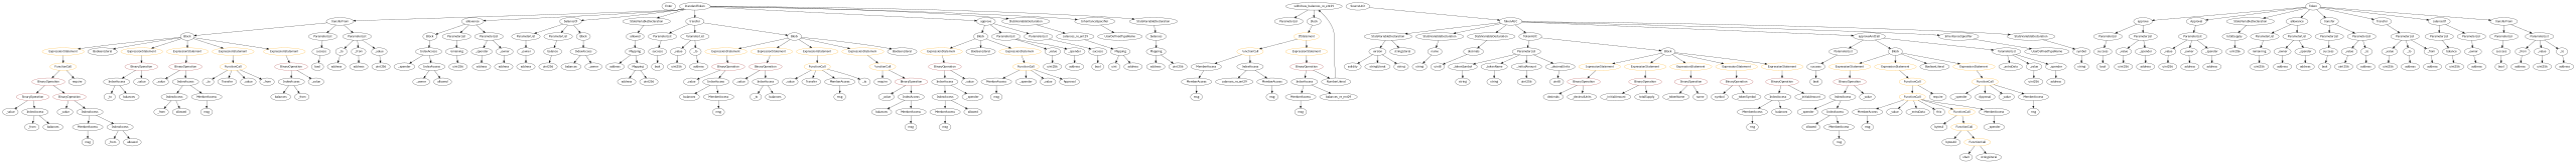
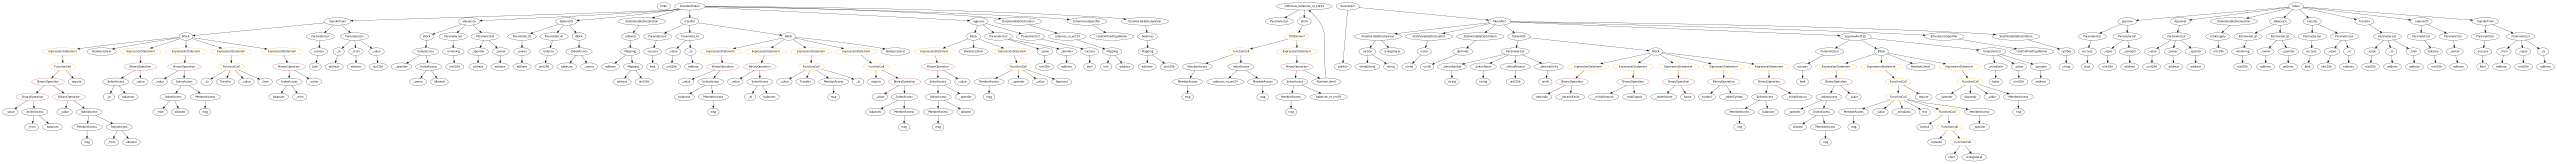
  strict digraph {
    fontname="IBM Plex Sans"
    node [fontname="IBM Plex Sans" color=black]
    edge [fontname="IBM Plex Sans"]
    Enter [height=0.5 width=0.83628 color=""]
    n2 [height=0.5 label=StandardToken width=1.8897]
    n3 [height=0.5 label=transferFrom width=1.6402]
    n4 [height=0.5 label=allowance width=1.3076]
    n5 [height=0.5 label=balanceOf width=1.3491]
    n6 [height=0.5 label=StateVariableDeclaration width=2.8184]
    n7 [height=0.5 label=transfer width=1.0719]
    n8 [height=0.5 label=approve width=1.1412]
    n9 [height=0.5 label=StateVariableDeclaration width=2.8184]
    n10 [height=0.5 label=InheritanceSpecifier width=2.3333]
    n11 [height=0.5 label=StateVariableDeclaration width=2.8184]
    n12 [height=0.5 label=Block width=0.90558]
    n13 [height=0.5 label=ParameterList width=1.7095]
    n14 [height=0.5 label=ParameterList width=1.7095]
    n15 [height=0.5 label=Block width=0.90558]
    n16 [height=0.5 label=ParameterList width=1.7095]
    n17 [height=0.5 label=ParameterList width=1.7095]
    n18 [height=0.5 label=withdraw_balances_re_ent29 width=3.2897]
    n19 [height=0.5 label=ParameterList width=1.7095]
    n20 [height=0.5 label=Block width=0.90558]
    n21 [height=0.5 label=ParameterList width=1.7095]
    n22 [height=0.5 label=ParameterList width=1.7095]
    n23 [height=0.5 label=Block width=0.90558]
    n24 [height=0.5 label=allowed width=1.0858]
    n25 [height=0.5 label=ParameterList width=1.7095]
    n26 [height=0.5 label=ParameterList width=1.7095]
    n27 [height=0.5 label=Block width=0.90558]
    n28 [height=0.5 label=Block width=0.90558]
    n29 [height=0.5 label=ParameterList width=1.7095]
    n30 [height=0.5 label=ParameterList width=1.7095]
    n31 [height=0.5 label=balances_re_ent29 width=2.2085]
    n32 [height=0.5 label=UserDefinedTypeName width=2.7214]
    n33 [height=0.5 label=balances width=1.1828]
    n34 [color=orange height=0.5 label=ExpressionStatement width=2.458]
    n35 [height=0.5 label=BooleanLiteral width=1.7788]
    n36 [color=orange height=0.5 label=ExpressionStatement width=2.458]
    n37 [color=orange height=0.5 label=ExpressionStatement width=2.458]
    n38 [color=orange height=0.5 label=ExpressionStatement width=2.458]
    n39 [color=orange height=0.5 label=ExpressionStatement width=2.458]
    n40 [height=0.5 label=success width=1.1135]
    n41 [height=0.5 label=_to width=0.75]
    n42 [height=0.5 label=_from width=0.93331]
    n43 [height=0.5 label=_value width=0.96103]
    n44 [height=0.5 label=IndexAccess width=1.6402]
    n45 [height=0.5 label=remaining width=1.2798]
    n46 [height=0.5 label=_spender width=1.2521]
    n47 [height=0.5 label=_owner width=1.0719]
    n48 [color=orange height=0.5 label=IfStatement width=1.4739]
    n49 [height=0.5 label=_owner width=1.0719]
    n50 [height=0.5 label=balance width=1.0719]
    n51 [height=0.5 label=IndexAccess width=1.6402]
    n52 [height=0.5 label=Mapping width=1.2105]
    n53 [height=0.5 label=success width=1.1135]
    n54 [height=0.5 label=_value width=0.96103]
    n55 [height=0.5 label=_to width=0.75]
    n56 [color=orange height=0.5 label=ExpressionStatement width=2.458]
    n57 [color=orange height=0.5 label=ExpressionStatement width=2.458]
    n58 [color=orange height=0.5 label=ExpressionStatement width=2.458]
    n59 [color=orange height=0.5 label=ExpressionStatement width=2.458]
    n60 [height=0.5 label=BooleanLiteral width=1.7788]
    n61 [color=orange height=0.5 label=ExpressionStatement width=2.458]
    n62 [height=0.5 label=BooleanLiteral width=1.7788]
    n63 [color=orange height=0.5 label=ExpressionStatement width=2.458]
    n64 [height=0.5 label=_value width=0.96103]
    n65 [height=0.5 label=_spender width=1.2521]
    n66 [height=0.5 label=success width=1.1135]
    n67 [height=0.5 label=Mapping width=1.2105]
    n68 [height=0.5 label=Mapping width=1.2105]
    n69 [height=0.5 label=_owner width=1.0719]
    n70 [height=0.5 label=IndexAccess width=1.6402]
    n71 [height=0.5 label=IndexAccess width=1.6402]
    n72 [height=0.5 label=_spender width=1.2521]
    n73 [height=0.5 label=MemberAccess width=1.9174]
    n74 [height=0.5 label=allowed width=1.0858]
    n75 [height=0.5 label=msg width=0.75]
    n76 [height=0.5 label=address width=1.0996]
    n77 [height=0.5 label=uint width=0.75]
    n78 [height=0.5 label=address width=1.0996]
    n79 [height=0.5 label=IndexAccess width=1.6402]
    n80 [height=0.5 label=allowed width=1.0858]
    n81 [height=0.5 label=MemberAccess width=1.9174]
    n82 [height=0.5 label=msg width=0.75]
    n83 [height=0.5 label=uint256 width=1.0442]
    n84 [color=brown height=0.5 label=BinaryOperation width=1.9867]
    n85 [height=0.5 label=_value width=0.96103]
    n86 [height=0.5 label=IndexAccess width=1.6402]
    n87 [height=0.5 label=_to width=0.75]
    n88 [height=0.5 label=balances width=1.1828]
    n89 [height=0.5 label=this width=0.75]
    n90 [height=0.5 label=msg width=0.75]
    n91 [height=0.5 label=uint256 width=1.0442]
    n92 [height=0.5 label=uint256 width=1.0442]
    n93 [height=0.5 label=msg width=0.75]
    n94 [color=brown height=0.5 label=BinaryOperation width=1.9867]
    n95 [height=0.5 label=_value width=0.96103]
    n96 [height=0.5 label=IndexAccess width=1.6402]
    n97 [height=0.5 label=balances width=1.1828]
    n98 [height=0.5 label=MemberAccess width=1.9174]
    n99 [color=orange height=0.5 label=FunctionCall width=1.6125]
    n100 [color=brown height=0.5 label=BinaryOperation width=1.9867]
    n101 [color=brown height=0.5 label=BinaryOperation width=1.9867]
    n102 [color=orange height=0.5 label=FunctionCall width=1.6125]
    n103 [color=brown height=0.5 label=BinaryOperation width=1.9867]
    n104 [height=0.5 label=bool width=0.76697]
    n105 [height=0.5 label=address width=1.0996]
    n106 [height=0.5 label=address width=1.0996]
    n107 [height=0.5 label=uint256 width=1.0442]
    n108 [height=0.5 label=_value width=0.96103]
    n109 [color=orange height=0.5 label=FunctionCall width=1.6125]
    n110 [height=0.5 label=bytes4 width=0.97489]
    n111 [color=orange height=0.5 label=FunctionCall width=1.6125]
    n112 [height=0.5 label=bytes42 width=1.0996]
    n113 [color=orange height=0.5 label=FunctionCall width=1.6125]
    n114 [height=0.5 label=sha3 width=0.76697]
    n115 [height=0.5 label=stringLiteral width=1.5016]
    n116 [height=0.5 label=_from width=0.93331]
    n117 [height=0.5 label=ParameterList width=1.7095]
    n118 [height=0.5 label=success width=1.1135]
    n119 [height=0.5 label=bool width=0.76697]
    n120 [height=0.5 label=address width=1.0996]
    n121 [height=0.5 label=Mapping width=1.2105]
    n122 [height=0.5 label=address width=1.0996]
    n123 [height=0.5 label=uint256 width=1.0442]
    n124 [height=0.5 label=_value width=0.96103]
    n125 [height=0.5 label=_value width=0.96103]
    n126 [height=0.5 label=_from width=0.93331]
    n127 [height=0.5 label=_to width=0.75]
    n128 [height=0.5 label=address width=1.0996]
    n129 [height=0.5 label=ParameterList width=1.7095]
    n130 [height=0.5 label=_tokenSymbol width=1.8065]
    n131 [height=0.5 label=_tokenName width=1.5986]
    n132 [height=0.5 label=_initialAmount width=1.7927]
    n133 [height=0.5 label=_decimalUnits width=1.765]
    n134 [height=0.5 label=string width=0.864]
    n135 [height=0.5 label=string width=0.864]
    n136 [height=0.5 label=uint8 width=0.7947]
    n137 [height=0.5 label=uint256 width=1.0442]
    n138 [height=0.5 label=decimals width=1.1967]
    n139 [height=0.5 label=uint8 width=0.7947]
    n140 [height=0.5 label=MemberAccess width=1.9174]
    n141 [height=0.5 label=msg width=0.75]
    n142 [height=0.5 label=_spender width=1.2521]
    n143 [height=0.5 label=IndexAccess width=1.6402]
    n144 [height=0.5 label=IndexAccess width=1.6402]
    n145 [height=0.5 label=MemberAccess width=1.9174]
    n146 [height=0.5 label=allowed width=1.0858]
    n147 [height=0.5 label=msg width=0.75]
    n148 [height=0.5 label=MemberAccess width=1.9174]
    n149 [color=orange height=0.5 label=ExpressionStatement width=2.458]
    n150 [color=brown height=0.5 label=BinaryOperation width=1.9867]
    n151 [height=0.5 label=IndexAccess width=1.6402]
    n152 [height=0.5 label=_initialAmount width=1.7927]
    n153 [height=0.5 label=MemberAccess width=1.9174]
    n154 [height=0.5 label=balances width=1.1828]
    n155 [height=0.5 label=_extraData width=1.4046]
+   n156 [height=0.5 label=bytes width=0.85014]
    n157 [height=0.5 label=MemberAccess width=1.9174]
    n158 [height=0.5 label=msg width=0.75]
    n159 [height=0.5 label=Block width=0.90558]
    n160 [color=orange height=0.5 label=ExpressionStatement width=2.458]
    n161 [color=orange height=0.5 label=ExpressionStatement width=2.458]
    n162 [color=orange height=0.5 label=ExpressionStatement width=2.458]
    n163 [color=orange height=0.5 label=ExpressionStatement width=2.458]
    n164 [color=brown height=0.5 label=BinaryOperation width=1.9867]
    n165 [color=brown height=0.5 label=BinaryOperation width=1.9867]
    n166 [color=brown height=0.5 label=BinaryOperation width=1.9867]
    n167 [color=brown height=0.5 label=BinaryOperation width=1.9867]
    n168 [height=0.5 label=decimals width=1.1967]
    n169 [height=0.5 label=_decimalUnits width=1.765]
    n170 [height=0.5 label=_initialAmount width=1.7927]
    n171 [height=0.5 label=totalSupply width=1.4739]
    n172 [height=0.5 label=_tokenName width=1.5986]
    n173 [height=0.5 label=name width=0.83628]
    n174 [height=0.5 label=symbol width=1.0581]
    n175 [height=0.5 label=_tokenSymbol width=1.8065]
    n176 [height=0.5 label=balances width=1.1828]
    n177 [height=0.5 label=version width=1.0442]
    n178 [height=0.5 label=string width=0.864]
    n179 [height=0.5 label=stringLiteral width=1.5016]
    n180 [height=0.5 label=_to width=0.75]
    n181 [height=0.5 label=IndexAccess width=1.6402]
    n182 [height=0.5 label=balances width=1.1828]
    n183 [height=0.5 label=_from width=0.93331]
    n184 [height=0.5 label=MemberAccess width=1.9174]
    n185 [height=0.5 label=msg width=0.75]
    n186 [height=0.5 label=address width=1.0996]
    n187 [color=brown height=0.5 label=BinaryOperation width=1.9867]
    n188 [color=orange height=0.5 label=FunctionCall width=1.6125]
    n189 [height=0.5 label=_value width=0.96103]
    n190 [height=0.5 label=_spender width=1.2521]
    n191 [height=0.5 label=_value width=0.96103]
    n192 [height=0.5 label=Approval width=1.266]
    n193 [color=brown height=0.5 label=BinaryOperation width=1.9867]
    n194 [height=0.5 label=IndexAccess width=1.6402]
    n195 [height=0.5 label=_value width=0.96103]
    n196 [height=0.5 label=_spender width=1.2521]
    n197 [height=0.5 label=InheritanceSpecifier width=2.3333]
    n198 [height=0.5 label=UserDefinedTypeName width=2.7214]
    n199 [height=0.5 label=require width=1.0026]
    n200 [height=0.5 label=_spender width=1.2521]
    n201 [height=0.5 label=address width=1.0996]
    n202 [height=0.5 label=address width=1.0996]
    n203 [height=0.5 label=uint256 width=1.0442]
    n204 [height=0.5 label=address width=1.0996]
    n205 [height=0.5 label=address width=1.0996]
    n206 [height=0.5 label=address width=1.0996]
    n207 [height=0.5 label=ParameterList width=1.7095]
    n208 [height=0.5 label=_value width=0.96103]
    n209 [height=0.5 label=_owner width=1.0719]
    n210 [height=0.5 label=_spender width=1.2521]
    n211 [height=0.5 label=uint256 width=1.0442]
    n212 [height=0.5 label=address width=1.0996]
    n213 [height=0.5 label=approve width=1.1412]
    n214 [height=0.5 label=ParameterList width=1.7095]
    n215 [height=0.5 label=ParameterList width=1.7095]
    n216 [height=0.5 label=success width=1.1135]
    n217 [height=0.5 label=_value width=0.96103]
    n218 [height=0.5 label=_spender width=1.2521]
    n219 [height=0.5 label=bool width=0.76697]
    n220 [height=0.5 label=uint256 width=1.0442]
    n221 [height=0.5 label=address width=1.0996]
    n222 [color=brown height=0.5 label=BinaryOperation width=1.9867]
    n223 [color=brown height=0.5 label=BinaryOperation width=1.9867]
    n224 [color=brown height=0.5 label=BinaryOperation width=1.9867]
    n225 [height=0.5 label=_value width=0.96103]
    n226 [height=0.5 label=IndexAccess width=1.6402]
    n227 [height=0.5 label=_value width=0.96103]
    n228 [height=0.5 label=IndexAccess width=1.6402]
    n229 [height=0.5 label=_from width=0.93331]
    n230 [height=0.5 label=balances width=1.1828]
    n231 [height=0.5 label=MemberAccess width=1.9174]
    n232 [height=0.5 label=IndexAccess width=1.6402]
    n233 [height=0.5 label=bool width=0.76697]
    n234 [height=0.5 label=Approval width=1.266]
    n235 [height=0.5 label=ParameterList width=1.7095]
    n236 [height=0.5 label=success width=1.1135]
    n237 [height=0.5 label=bool width=0.76697]
    n238 [height=0.5 label=_value width=0.96103]
    n239 [height=0.5 label=uint256 width=1.0442]
    n240 [height=0.5 label=address width=1.0996]
    n241 [height=0.5 label=require width=1.0026]
    n242 [height=0.5 label=_spender width=1.2521]
    n243 [height=0.5 label=IndexAccess width=1.6402]
    n244 [height=0.5 label=uint256 width=1.0442]
    n245 [height=0.5 label=address width=1.0996]
    n246 [height=0.5 label=balances width=1.1828]
    n247 [height=0.5 label=StateVariableDeclaration width=2.8184]
    n248 [height=0.5 label=symbol width=1.0581]
    n249 [height=0.5 label=string width=0.864]
    n250 [height=0.5 label=SourceUnit width=1.46]
    n251 [height=0.5 label=solidity width=1.0442]
    n252 [height=0.5 label=TokenAUC width=1.5016]
    n253 [height=0.5 label=StateVariableDeclaration width=2.8184]
    n254 [height=0.5 label=StateVariableDeclaration width=2.8184]
    n255 [height=0.5 label=StateVariableDeclaration width=2.8184]
    n256 [height=0.5 label=TokenAUC width=1.5016]
    n257 [height=0.5 label=approveAndCall width=1.9867]
    n258 [height=0.5 label=Token width=0.96103]
    n259 [height=0.5 label=StateVariableDeclaration width=2.8184]
    n260 [height=0.5 label=allowance width=1.3076]
    n261 [height=0.5 label=transfer width=1.0719]
    n262 [height=0.5 label=Transfer width=1.1689]
    n263 [height=0.5 label=balanceOf width=1.3491]
    n264 [height=0.5 label=transferFrom width=1.6402]
    n265 [height=0.5 label=stringLiteral width=1.5016]
    n266 [height=0.5 label=name width=0.83628]
    n267 [height=0.5 label=ParameterList width=1.7095]
    n268 [height=0.5 label=ParameterList width=1.7095]
    n269 [height=0.5 label=Block width=0.90558]
    n270 [height=0.5 label=totalSupply width=1.4739]
    n271 [height=0.5 label=ParameterList width=1.7095]
    n272 [height=0.5 label=ParameterList width=1.7095]
    n273 [height=0.5 label=ParameterList width=1.7095]
    n274 [height=0.5 label=ParameterList width=1.7095]
    n275 [height=0.5 label=ParameterList width=1.7095]
    n276 [height=0.5 label=ParameterList width=1.7095]
    n277 [height=0.5 label=ParameterList width=1.7095]
    n278 [height=0.5 label=_value width=0.96103]
    n279 [height=0.5 label=uint256 width=1.0442]
    n280 [height=0.5 label=msg width=0.75]
    n281 [height=0.5 label=_value width=0.96103]
    n282 [height=0.5 label=uint256 width=1.0442]
    n283 [height=0.5 label=MemberAccess width=1.9174]
    n284 [height=0.5 label=msg width=0.75]
    n285 [height=0.5 label=address width=1.0996]
    n286 [height=0.5 label=uint256 width=1.0442]
    n287 [height=0.5 label=IndexAccess width=1.6402]
    n288 [height=0.5 label=balances_re_ent29 width=2.2085]
    n289 [height=0.5 label=balance width=1.0719]
    n290 [height=0.5 label=_spender width=1.2521]
    n291 [color=orange height=0.5 label=ExpressionStatement width=2.458]
    n292 [color=orange height=0.5 label=FunctionCall width=1.6125]
    n293 [height=0.5 label=MemberAccess width=1.9174]
    n294 [height=0.5 label=msg width=0.75]
    n295 [color=orange height=0.5 label=FunctionCall width=1.6125]
    n296 [height=0.5 label=_value width=0.96103]
    n297 [height=0.5 label=_extraData width=1.4046]
    n298 [height=0.5 label=remaining width=1.2798]
    n299 [height=0.5 label=uint256 width=1.0442]
    n300 [height=0.5 label=_owner width=1.0719]
    n301 [height=0.5 label=_spender width=1.2521]
    n302 [height=0.5 label=address width=1.0996]
    n303 [height=0.5 label=Approval width=1.266]
    n304 [height=0.5 label=address width=1.0996]
    n305 [height=0.5 label=uint256 width=1.0442]
    n306 [color=brown height=0.5 label=BinaryOperation width=1.9867]
    n307 [height=0.5 label=NumberLiteral width=1.765]
    n308 [height=0.5 label=IndexAccess width=1.6402]
    n309 [height=0.5 label=balances_re_ent29 width=2.2085]
    n310 [height=0.5 label=balances width=1.1828]
    n311 [height=0.5 label=_owner width=1.0719]
    n312 [height=0.5 label=_from width=0.93331]
    n313 [height=0.5 label=address width=1.0996]
    n314 [height=0.5 label=_to width=0.75]
    n315 [height=0.5 label=msg width=0.75]
    n316 [height=0.5 label=Transfer width=1.1689]
    n317 [height=0.5 label=_value width=0.96103]
    n318 [height=0.5 label=_from width=0.93331]
    n319 [height=0.5 label=msg width=0.75]
    n320 [height=0.5 label=IndexAccess width=1.6402]
    n321 [height=0.5 label=_value width=0.96103]
    n322 [color=orange height=0.5 label=FunctionCall width=1.6125]
    n323 [height=0.5 label=require width=1.0026]
    n324 [color=orange height=0.5 label=ExpressionStatement width=2.458]
    n325 [color=orange height=0.5 label=FunctionCall width=1.6125]
    n326 [height=0.5 label=_value width=0.96103]
    n327 [height=0.5 label=MemberAccess width=1.9174]
    n328 [height=0.5 label=msg width=0.75]
    n329 [color=orange height=0.5 label=ExpressionStatement width=2.458]
    n330 [height=0.5 label=allowed width=1.0858]
    n331 [height=0.5 label=uint256 width=1.0442]
    n332 [height=0.5 label=MemberAccess width=1.9174]
    n333 [height=0.5 label=MemberAccess width=1.9174]
    n334 [height=0.5 label=allowed width=1.0858]
    n335 [color=orange height=0.5 label=FunctionCall width=1.6125]
    n336 [height=0.5 label=Transfer width=1.1689]
    n337 [height=0.5 label=MemberAccess width=1.9174]
    n338 [height=0.5 label=_to width=0.75]
    n339 [height=0.5 label=_value width=0.96103]
    n340 [height=0.5 label=_from width=0.93331]
    n341 [height=0.5 label=address width=1.0996]
    n342 [height=0.5 label=_to width=0.75]
    n343 [height=0.5 label=address width=1.0996]
    n344 [height=0.5 label=bool width=0.76697]
    n345 [height=0.5 label=string width=0.864]
    n346 [color=orange height=0.5 label=FunctionCall width=1.6125]
    n347 [color=brown height=0.5 label=BinaryOperation width=1.9867]
    n348 [height=0.5 label=IndexAccess width=1.6402]
    n349 [height=0.5 label=_value width=0.96103]
    n350 [height=0.5 label=bool width=0.76697]
    n351 [height=0.5 label=_owner width=1.0719]
    n352 [height=0.5 label=_to width=0.75]
    n353 [height=0.5 label=success width=1.1135]
    n354 [color=orange height=0.5 label=ExpressionStatement width=2.458]
    n355 [height=0.5 label=BooleanLiteral width=1.7788]
    n2 -> n3
    n2 -> n4
    n2 -> n5
    n2 -> n6
    n2 -> n7
    n2 -> n8
    n2 -> n9
    n2 -> n10
    n2 -> n11
    n3 -> n12
    n3 -> n13
    n3 -> n14
    n4 -> n15
    n4 -> n16
    n4 -> n17
    n5 -> n21
    n5 -> n22
    n5 -> n23
    n6 -> n24
    n7 -> n25
    n7 -> n26
    n7 -> n27
    n8 -> n28
    n8 -> n29
    n8 -> n30
    n9 -> n31
    n10 -> n32
    n11 -> n33
    n12 -> n34
    n12 -> n35
    n12 -> n36
    n12 -> n37
    n12 -> n38
    n12 -> n39
    n13 -> n40
    n14 -> n41
    n14 -> n42
    n14 -> n43
    n15 -> n44
    n16 -> n45
    n17 -> n46
    n17 -> n47
    n18 -> n19
    n18 -> n20
    n20 -> n48
    n21 -> n49
    n22 -> n50
    n23 -> n51
    n24 -> n52
    n25 -> n53
    n26 -> n54
    n26 -> n55
    n27 -> n56
    n27 -> n57
    n27 -> n58
    n27 -> n59
    n27 -> n60
    n28 -> n61
    n28 -> n62
    n28 -> n63
    n29 -> n64
    n29 -> n65
    n30 -> n66
    n31 -> n67
    n33 -> n68
    n34 -> n99
    n36 -> n100
    n37 -> n101
    n38 -> n102
    n39 -> n103
    n40 -> n104
    n41 -> n105
    n42 -> n106
    n43 -> n107
    n44 -> n242
    n44 -> n243
    n45 -> n244
    n46 -> n201
    n47 -> n245
    n48 -> n291
    n48 -> n292
    n49 -> n76
    n50 -> n92
    n51 -> n310
    n51 -> n311
    n52 -> n120
    n52 -> n121
    n53 -> n233
    n54 -> n286
    n55 -> n202
    n56 -> n94
    n57 -> n84
    n58 -> n335
    n59 -> n346
    n61 -> n187
    n63 -> n188
    n64 -> n203
    n65 -> n204
    n66 -> n350
    n67 -> n77
    n67 -> n78
    n68 -> n304
    n68 -> n305
    n70 -> n71
    n70 -> n72
    n71 -> n73
    n71 -> n74
    n73 -> n75
    n79 -> n80
    n79 -> n81
    n81 -> n82
    n84 -> n85
    n84 -> n86
    n86 -> n87
    n86 -> n88
    n94 -> n95
    n94 -> n96
    n96 -> n97
    n96 -> n98
    n98 -> n280
    n99 -> n222
    n99 -> n241
    n100 -> n320
    n100 -> n321
    n101 -> n108
    n101 -> n143
    n102 -> n314
    n102 -> n316
    n102 -> n317
    n102 -> n318
    n103 -> n181
    n103 -> n238
    n109 -> n110
    n109 -> n111
    n111 -> n112
    n111 -> n113
    n113 -> n114
    n113 -> n115
    n117 -> n118
    n118 -> n119
    n121 -> n122
    n121 -> n123
    n125 -> n83
    n127 -> n128
    n129 -> n130
    n129 -> n131
    n129 -> n132
    n129 -> n133
    n130 -> n134
    n131 -> n135
    n132 -> n91
    n133 -> n136
    n138 -> n139
    n140 -> n141
    n143 -> n144
    n143 -> n145
    n144 -> n126
    n144 -> n146
    n145 -> n147
    n148 -> n142
    n149 -> n150
    n150 -> n151
    n150 -> n152
    n151 -> n153
    n151 -> n154
    n153 -> n319
+   n155 -> n156
    n157 -> n158
    n159 -> n149
    n159 -> n160
    n159 -> n161
    n159 -> n162
    n159 -> n163
    n160 -> n164
    n161 -> n165
    n162 -> n166
    n163 -> n167
    n164 -> n168
    n164 -> n169
    n165 -> n170
    n165 -> n171
    n166 -> n172
    n166 -> n173
    n167 -> n174
    n167 -> n175
    n177 -> n178
    n177 -> n179
    n181 -> n182
    n181 -> n183
    n184 -> n185
    n187 -> n70
    n187 -> n189
    n188 -> n140
    n188 -> n190
    n188 -> n191
    n188 -> n192
    n193 -> n194
    n193 -> n195
    n194 -> n79
    n194 -> n196
    n197 -> n198
    n207 -> n208
    n207 -> n209
    n207 -> n210
    n208 -> n211
    n209 -> n212
    n210 -> n206
    n213 -> n214
    n213 -> n215
    n214 -> n216
    n215 -> n217
    n215 -> n218
    n216 -> n219
    n217 -> n220
    n218 -> n221
    n222 -> n223
    n222 -> n224
    n223 -> n225
    n223 -> n226
    n224 -> n227
    n224 -> n228
    n226 -> n229
    n226 -> n230
    n228 -> n231
    n228 -> n232
    n231 -> n315
    n232 -> n116
    n232 -> n330
    n234 -> n207
    n235 -> n236
    n236 -> n237
    n243 -> n69
    n243 -> n334
    n247 -> n248
    n248 -> n249
-   n177 -> n251
+   n250 -> n251
    n250 -> n252
    n252 -> n197
    n252 -> n247
    n252 -> n253
    n252 -> n254
    n252 -> n255
    n252 -> n256
    n252 -> n257
    n253 -> n177
    n253 -> n265
    n254 -> n266
    n255 -> n138
    n256 -> n129
    n256 -> n159
    n257 -> n267
    n257 -> n268
    n257 -> n269
    n258 -> n213
    n258 -> n234
    n258 -> n259
    n258 -> n260
    n258 -> n261
    n258 -> n262
    n258 -> n263
    n258 -> n264
    n259 -> n270
    n260 -> n271
    n260 -> n272
    n261 -> n117
    n261 -> n273
    n262 -> n274
    n263 -> n275
    n263 -> n276
    n264 -> n235
    n264 -> n277
    n266 -> n345
    n267 -> n155
    n267 -> n281
    n267 -> n290
    n268 -> n353
    n269 -> n324
    n269 -> n329
    n269 -> n354
    n269 -> n355
    n270 -> n279
    n271 -> n298
    n272 -> n300
    n272 -> n301
    n273 -> n349
    n273 -> n352
    n274 -> n125
    n274 -> n127
    n274 -> n340
    n275 -> n289
    n276 -> n351
    n277 -> n312
    n277 -> n339
    n277 -> n342
    n281 -> n282
    n283 -> n284
    n287 -> n157
    n287 -> n288
    n289 -> n137
    n290 -> n186
    n291 -> n306
    n292 -> n287
    n292 -> n332
    n293 -> n294
    n295 -> n89
    n295 -> n109
    n295 -> n148
    n295 -> n283
    n295 -> n296
    n295 -> n297
    n298 -> n299
    n300 -> n302
    n301 -> n285
    n306 -> n307
    n306 -> n308
    n307 -> n18
    n308 -> n184
    n308 -> n309
    n312 -> n313
    n320 -> n180
    n320 -> n246
    n322 -> n295
    n322 -> n323
    n324 -> n325
    n325 -> n200
    n325 -> n303
    n325 -> n326
    n325 -> n327
    n327 -> n328
    n329 -> n193
    n332 -> n333
    n333 -> n90
    n335 -> n124
    n335 -> n336
    n335 -> n337
    n335 -> n338
    n337 -> n93
    n339 -> n239
    n340 -> n341
    n342 -> n343
    n346 -> n199
    n346 -> n347
    n347 -> n278
    n347 -> n348
    n348 -> n176
    n348 -> n293
    n349 -> n331
    n351 -> n205
    n352 -> n240
    n353 -> n344
    n354 -> n322
  }
